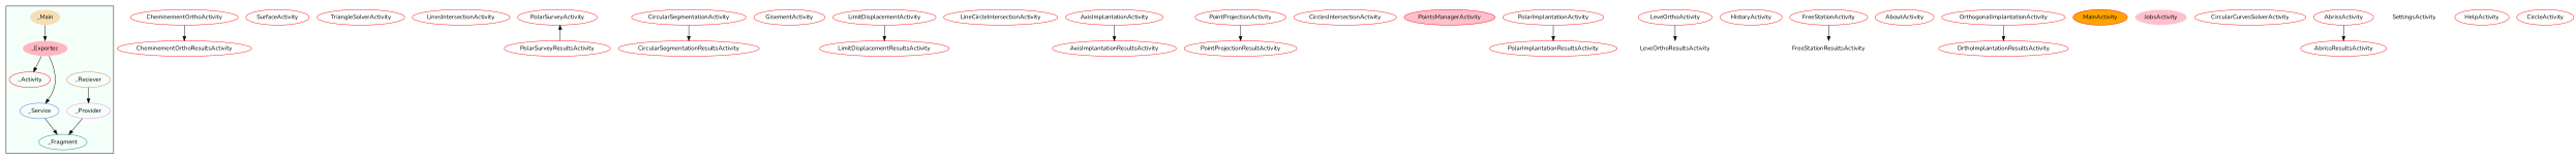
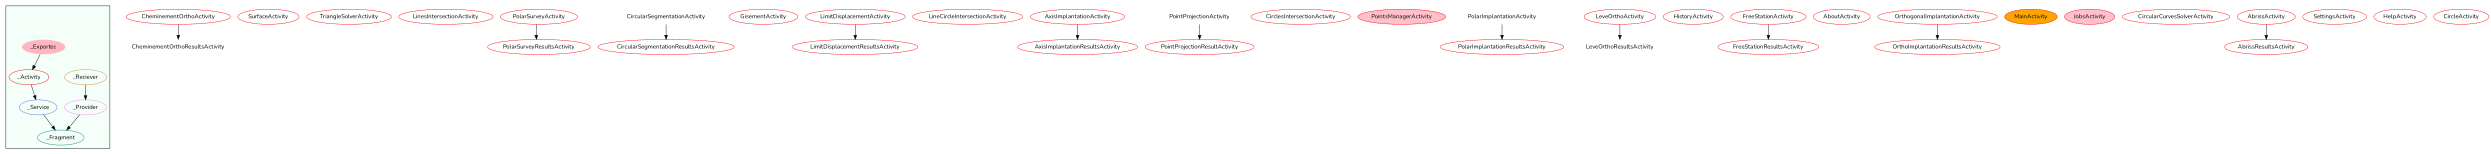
  digraph {
    fontname=Nunito
    node [color=red fontname=Nunito]
    edge [fontname=Nunito]
    _Activity
    _Service [color=royalblue]
    _Reciever [color=peru]
    _Provider [color=violet]
    _Fragment [color=teal]
-   _Main [color=mintcream fillcolor=wheat style=filled]
    _Exported [color=mintcream fillcolor=lightpink style=filled]
    CheminementOrthoActivity
-   CheminementOrthoResultsActivity
+   CheminementOrthoResultsActivity [color=mintcream]
    SurfaceActivity
    TriangleSolverActivity
    LinesIntersectionActivity
    PolarSurveyActivity
    PolarSurveyResultsActivity
-   CircularSegmentationActivity
+   CircularSegmentationActivity [color=mintcream]
    CircularSegmentationResultsActivity
    GisementActivity
    LimitDisplacementActivity
    LimitDisplacementResultsActivity
    LineCircleIntersectionActivity
    AxisImplantationActivity
    AxisImplantationResultsActivity
-   PointProjectionActivity
+   PointProjectionActivity [color=mintcream]
    PointProjectionResultActivity
    CirclesIntersectionActivity
    PointsManagerActivity [fillcolor=pink style=filled]
-   PolarImplantationActivity
+   PolarImplantationActivity [color=mintcream]
    PolarImplantationResultsActivity
    LeveOrthoResultsActivity [color=mintcream]
    LeveOrthoActivity
    HistoryActivity
    FreeStationActivity
-   FreeStationResultsActivity [color=mintcream]
+   FreeStationResultsActivity
    AboutActivity
    OrthogonalImplantationActivity
    OrthoImplantationResultsActivity
    MainActivity [fillcolor=orange style=filled]
-   JobsActivity [color=mintcream fillcolor=pink style=filled]
+   JobsActivity [fillcolor=pink style=filled]
    CircularCurvesSolverActivity
    AbrissActivity
    AbrissResultsActivity
-   SettingsActivity [color=mintcream]
+   SettingsActivity
    HelpActivity
    CircleActivity
    subgraph cluster_1 {
      bgcolor=mintcream
      _Activity
      _Service
      _Reciever
      _Provider
      _Fragment
-     _Main
      _Exported
    }
-   _Exported -> _Service
+   _Activity -> _Service
    _Service -> _Fragment
    _Reciever -> _Provider
    _Provider -> _Fragment
-   _Main -> _Exported
    _Exported -> _Activity
    CheminementOrthoActivity -> CheminementOrthoResultsActivity
-   PolarSurveyResultsActivity -> PolarSurveyActivity
+   PolarSurveyActivity -> PolarSurveyResultsActivity
    CircularSegmentationActivity -> CircularSegmentationResultsActivity
    LimitDisplacementActivity -> LimitDisplacementResultsActivity
    AxisImplantationActivity -> AxisImplantationResultsActivity
    PointProjectionActivity -> PointProjectionResultActivity
    PolarImplantationActivity -> PolarImplantationResultsActivity
    LeveOrthoActivity -> LeveOrthoResultsActivity
    FreeStationActivity -> FreeStationResultsActivity
    OrthogonalImplantationActivity -> OrthoImplantationResultsActivity
    AbrissActivity -> AbrissResultsActivity
  }
